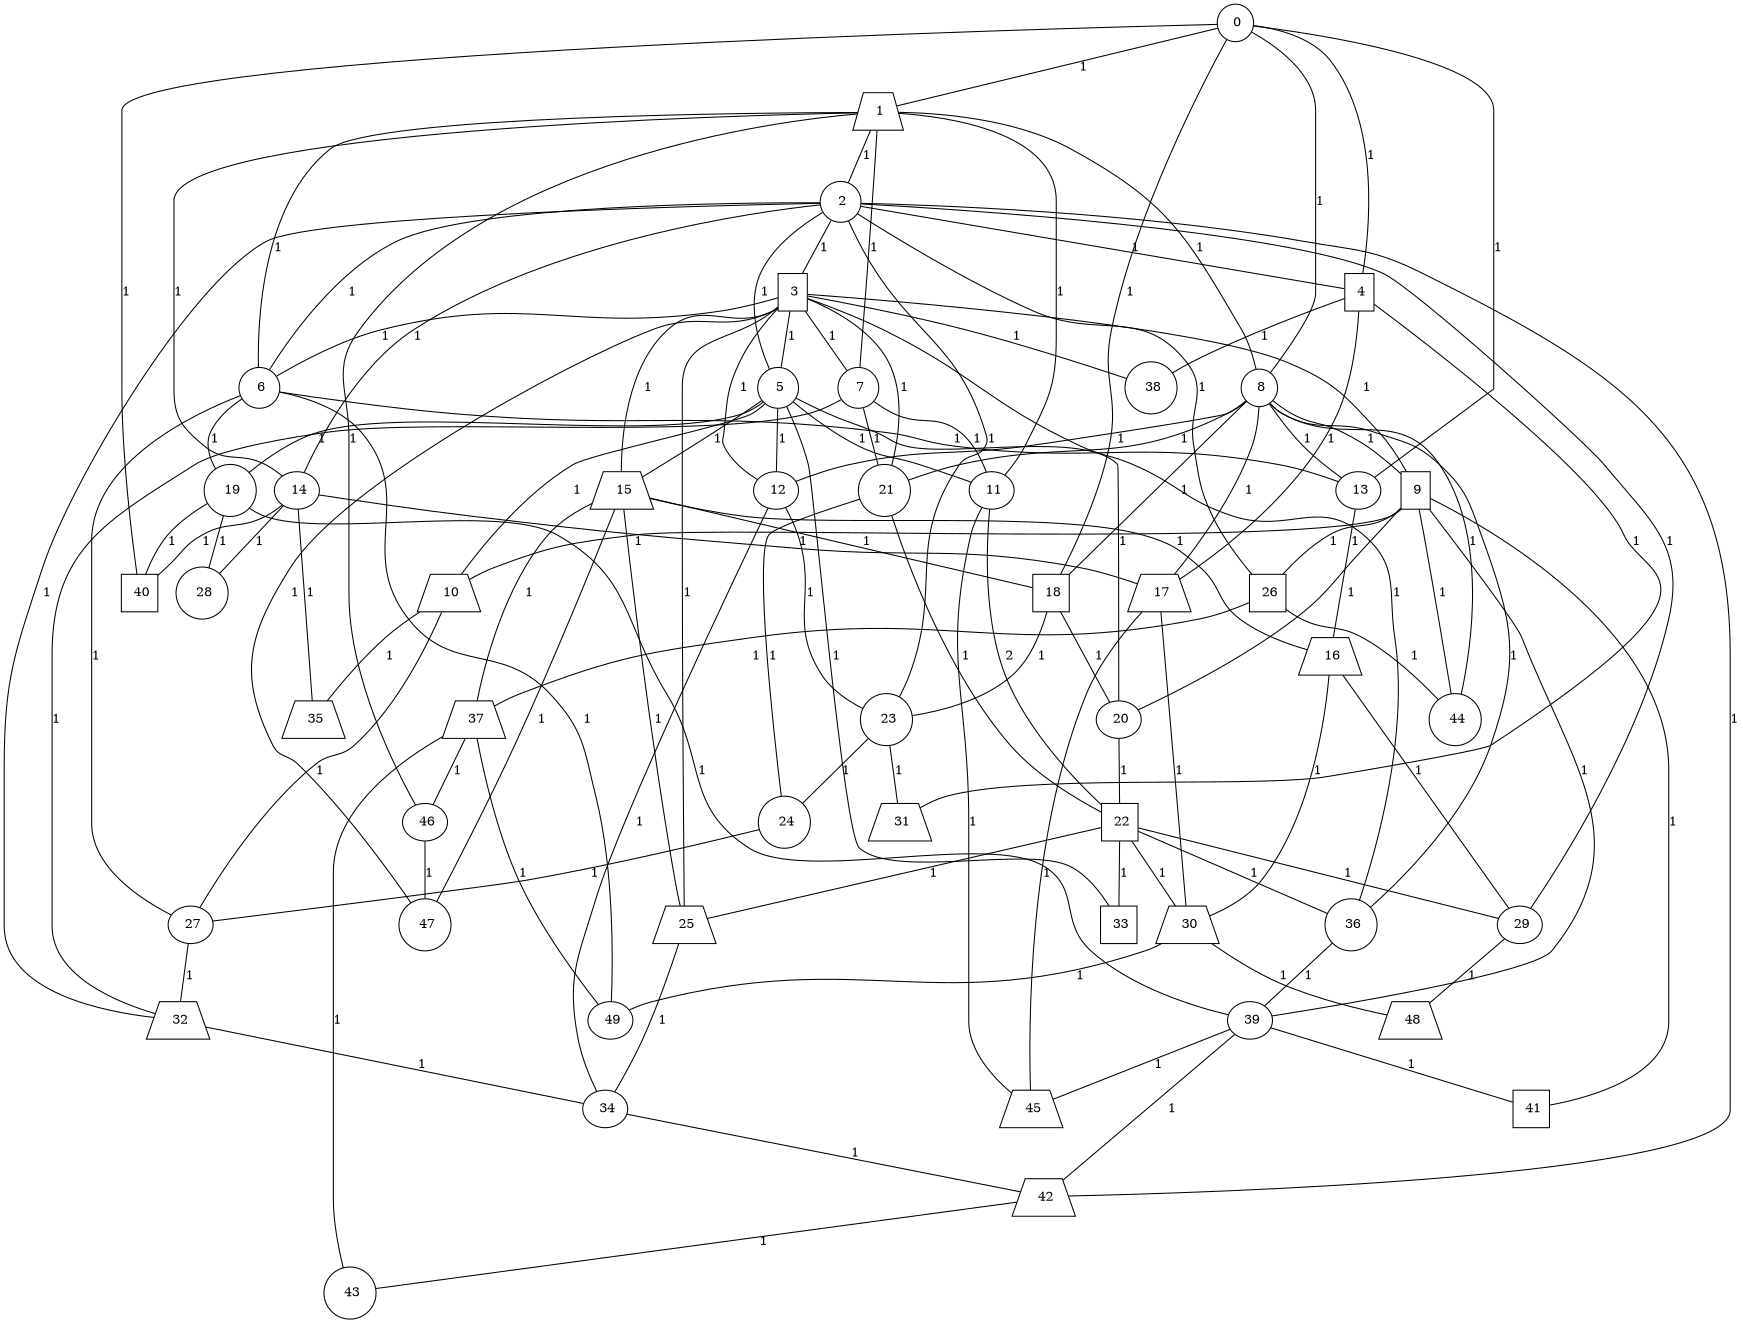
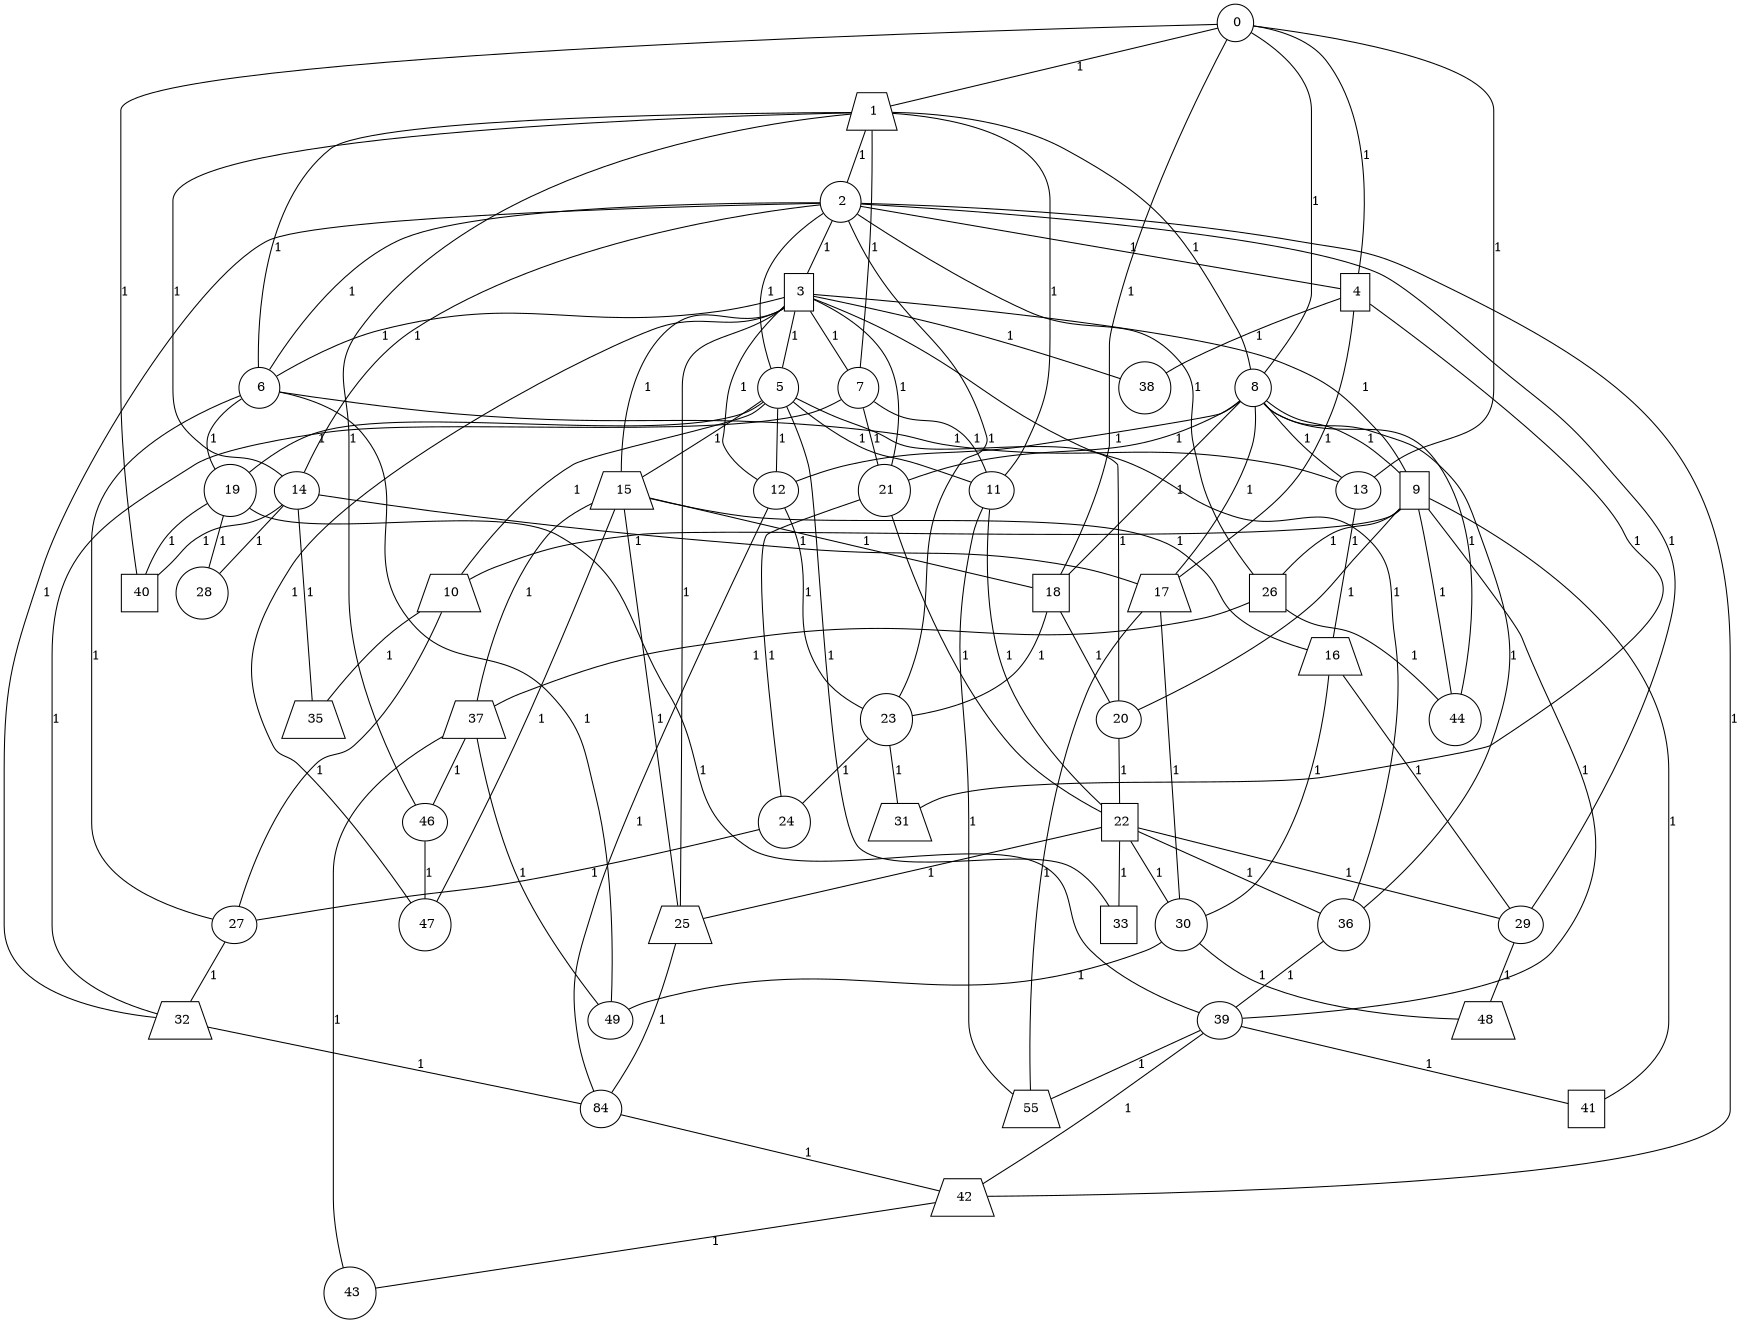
  graph {
    fixedsize="true;"
    node [color=black fontsize=12 hight=.12 shape=trapezium]
    edge [fontsize=12]
    n1 [label=" 0" shape=ellipse width=.12]
    n2 [label=" 1" width=.12]
    n3 [label=" 4" shape=box width=.12]
    n4 [label=" 8" shape=ellipse width=.12]
    n5 [label=" 13" shape=ellipse width=.12]
    n6 [label=" 18" shape=box width=.12]
    n7 [label=" 40" shape=box width=.12]
    n8 [label=" 2" shape=circle width=.12]
    n9 [label=" 6" shape=circle width=.12]
    n10 [label=" 7" shape=circle width=.12]
    n11 [label=" 11" shape=ellipse width=.12]
    n12 [label=" 14" shape=ellipse width=.12]
    n13 [label=" 46" shape=ellipse width=.12]
    n14 [label=" 38" shape=circle width=.12]
    n15 [label=" 17" width=.12]
    n16 [label=" 31" width=.12]
    n17 [label=" 9" shape=box width=.12]
    n18 [label=" 12" shape=ellipse width=.12]
    n19 [label=" 21" shape=circle width=.12]
    n20 [label=" 36" shape=circle width=.12]
    n21 [label=" 44" shape=circle width=.12]
    n22 [label=" 16" width=.12]
    n23 [label=" 23" shape=circle width=.12]
    n24 [label=" 20" shape=ellipse width=.12]
    n25 [label=" 3" shape=box width=.12]
    n26 [label=" 5" shape=circle width=.12]
    n27 [label=" 26" shape=box width=.12]
    n28 [label=" 29" shape=ellipse width=.12]
    n29 [label=" 32" width=.12]
    n30 [label=" 42" width=.12]
    n31 [label=" 19" shape=circle width=.12]
    n32 [label=" 27" shape=ellipse width=.12]
    n33 [label=" 49" shape=ellipse width=.12]
    n34 [label=" 22" shape=box width=.12]
-   n35 [label=" 45" width=.12]
+   n35 [label=55 width=.12]
    n36 [label=" 35" width=.12]
    n37 [label=" 28" shape=circle width=.12]
    n38 [label=" 47" shape=circle width=.12]
    n39 [label=" 15" width=.12]
    n40 [label=" 25" width=.12]
    n41 [label=" 10" width=.12]
    n42 [label=" 33" shape=box width=.12]
    n43 [label=" 24" shape=circle width=.12]
    n44 [label=" 37" width=.12]
    n45 [label=" 48" width=.12]
-   n46 [label=" 34" shape=ellipse width=.12]
+   n46 [label=84 shape=ellipse width=.12]
    n47 [label=" 43" shape=circle width=.12]
    n48 [label=" 39" shape=ellipse width=.12]
    n49 [label=" 41" shape=box width=.12]
-   n50 [label=" 30" width=.12]
+   n50 [label=" 30" shape=circle width=.12]
    n1 -- n2 [label=1]
    n1 -- n3 [label=1]
    n1 -- n4 [label=1]
    n1 -- n5 [label=1]
    n1 -- n6 [label=1]
    n1 -- n7 [label=1]
    n2 -- n4 [label=1]
    n2 -- n8 [label=1]
    n2 -- n9 [label=1]
    n2 -- n10 [label=1]
    n2 -- n11 [label=1]
    n2 -- n12 [label=1]
    n2 -- n13 [label=1]
    n3 -- n14 [label=1]
    n3 -- n15 [label=1]
    n3 -- n16 [label=1]
    n4 -- n5 [label=1]
    n4 -- n6 [label=1]
    n4 -- n15 [label=1]
    n4 -- n17 [label=1]
    n4 -- n18 [label=1]
    n4 -- n19 [label=1]
    n4 -- n20 [label=1]
    n4 -- n21 [label=1]
    n5 -- n22 [label=1]
    n6 -- n23 [label=1]
    n6 -- n24 [label=1]
    n8 -- n3 [label=1]
    n8 -- n9 [label=1]
    n8 -- n12 [label=1]
    n8 -- n23 [label=1]
    n8 -- n25 [label=1]
    n8 -- n26 [label=1]
    n8 -- n27 [label=1]
    n8 -- n28 [label=1]
    n8 -- n29 [label=1]
    n8 -- n30 [label=1]
    n9 -- n5 [label=1]
    n9 -- n31 [label=1]
    n9 -- n32 [label=1]
    n9 -- n33 [label=1]
    n10 -- n11 [label=1]
    n10 -- n19 [label=1]
    n10 -- n29 [label=1]
-   n11 -- n34 [label=2]
+   n11 -- n34 [label=1]
    n11 -- n35 [label=1]
    n12 -- n7 [label=1]
    n12 -- n15 [label=1]
    n12 -- n36 [label=1]
    n12 -- n37 [label=1]
    n13 -- n38 [label=1]
    n15 -- n35 [label=1]
    n15 -- n50 [label=1]
    n17 -- n21 [label=1]
    n17 -- n24 [label=1]
    n17 -- n27 [label=1]
    n17 -- n41 [label=1]
    n17 -- n48 [label=1]
    n17 -- n49 [label=1]
    n18 -- n23 [label=1]
    n18 -- n46 [label=1]
    n19 -- n34 [label=1]
    n19 -- n43 [label=1]
    n20 -- n48 [label=1]
    n22 -- n28 [label=1]
    n22 -- n50 [label=1]
    n23 -- n16 [label=1]
    n23 -- n43 [label=1]
    n24 -- n34 [label=1]
    n25 -- n9 [label=1]
    n25 -- n10 [label=1]
    n25 -- n14 [label=1]
    n25 -- n17 [label=1]
    n25 -- n18 [label=1]
    n25 -- n19 [label=1]
    n25 -- n20 [label=1]
    n25 -- n26 [label=1]
    n25 -- n38 [label=1]
    n25 -- n39 [label=1]
    n25 -- n40 [label=1]
    n26 -- n11 [label=1]
    n26 -- n18 [label=1]
    n26 -- n24 [label=1]
    n26 -- n31 [label=1]
    n26 -- n39 [label=1]
    n26 -- n41 [label=1]
    n26 -- n42 [label=1]
    n27 -- n21 [label=1]
    n27 -- n44 [label=1]
    n28 -- n45 [label=1]
    n29 -- n46 [label=1]
    n30 -- n47 [label=1]
    n31 -- n7 [label=1]
    n31 -- n37 [label=1]
    n31 -- n48 [label=1]
    n32 -- n29 [label=1]
    n34 -- n20 [label=1]
    n34 -- n28 [label=1]
    n34 -- n40 [label=1]
    n34 -- n42 [label=1]
    n34 -- n50 [label=1]
    n39 -- n6 [label=1]
    n39 -- n22 [label=1]
    n39 -- n38 [label=1]
    n39 -- n40 [label=1]
    n39 -- n44 [label=1]
    n40 -- n46 [label=1]
    n41 -- n32 [label=1]
    n41 -- n36 [label=1]
    n43 -- n32 [label=1]
    n44 -- n13 [label=1]
    n44 -- n33 [label=1]
    n44 -- n47 [label=1]
    n46 -- n30 [label=1]
    n48 -- n30 [label=1]
    n48 -- n35 [label=1]
    n48 -- n49 [label=1]
    n50 -- n33 [label=1]
    n50 -- n45 [label=1]
  }
